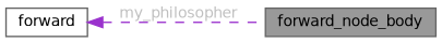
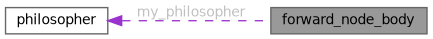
  digraph {
    rankdir=LR
    node [color=gray40 fontname=Helvetica fontsize=10 shape=box style=filled]
    n1 [fillcolor=grey60 fontcolor=black height=0.2 label=forward_node_body width=0.4]
-   n2 [fillcolor=white height=0.2 label=forward width=0.4]
+   n2 [fillcolor=white height=0.2 label=philosopher width=0.4]
    n2 -> n1 [color=darkorchid3 dir=back fontcolor=grey fontname=Helvetica fontsize=10 label=" my_philosopher" labelfontname=Helvetica labelfontsize=10 style=dashed]
  }
